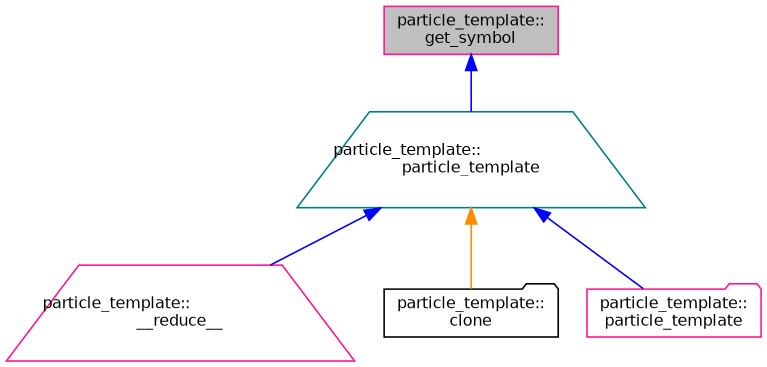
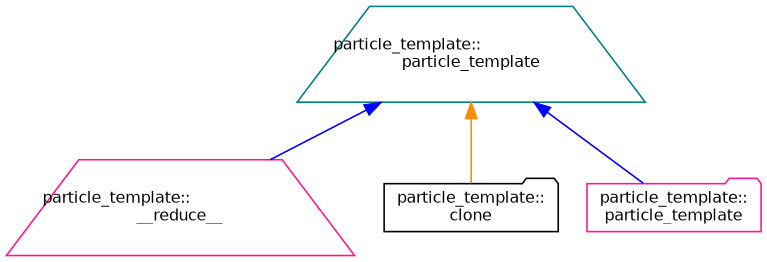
  digraph {
    rankdir=TB
    node [color=deeppink fillcolor=white fontname=Helvetica fontsize=10 shape=trapezium style=filled]
    edge [color=blue dir=back fontname=Helvetica fontsize=10 labelfontname=Helvetica labelfontsize=10 style=solid]
-   n1 [fillcolor=grey75 fontcolor=black height=0.2 label="particle_template::\lget_symbol" shape=box width=0.4]
    n2 [color=teal height=0.2 label="particle_template::\lparticle_template" width=0.4]
    n3 [height=0.2 label="particle_template::\l__reduce__" width=0.4]
    n4 [color=black height=0.2 label="particle_template::\lclone" shape=folder width=0.4]
    n5 [height=0.2 label="particle_template::\lparticle_template" shape=folder width=0.4]
-   n1 -> n2
    n2 -> n3
    n2 -> n4 [color=darkorange]
    n2 -> n5
  }
